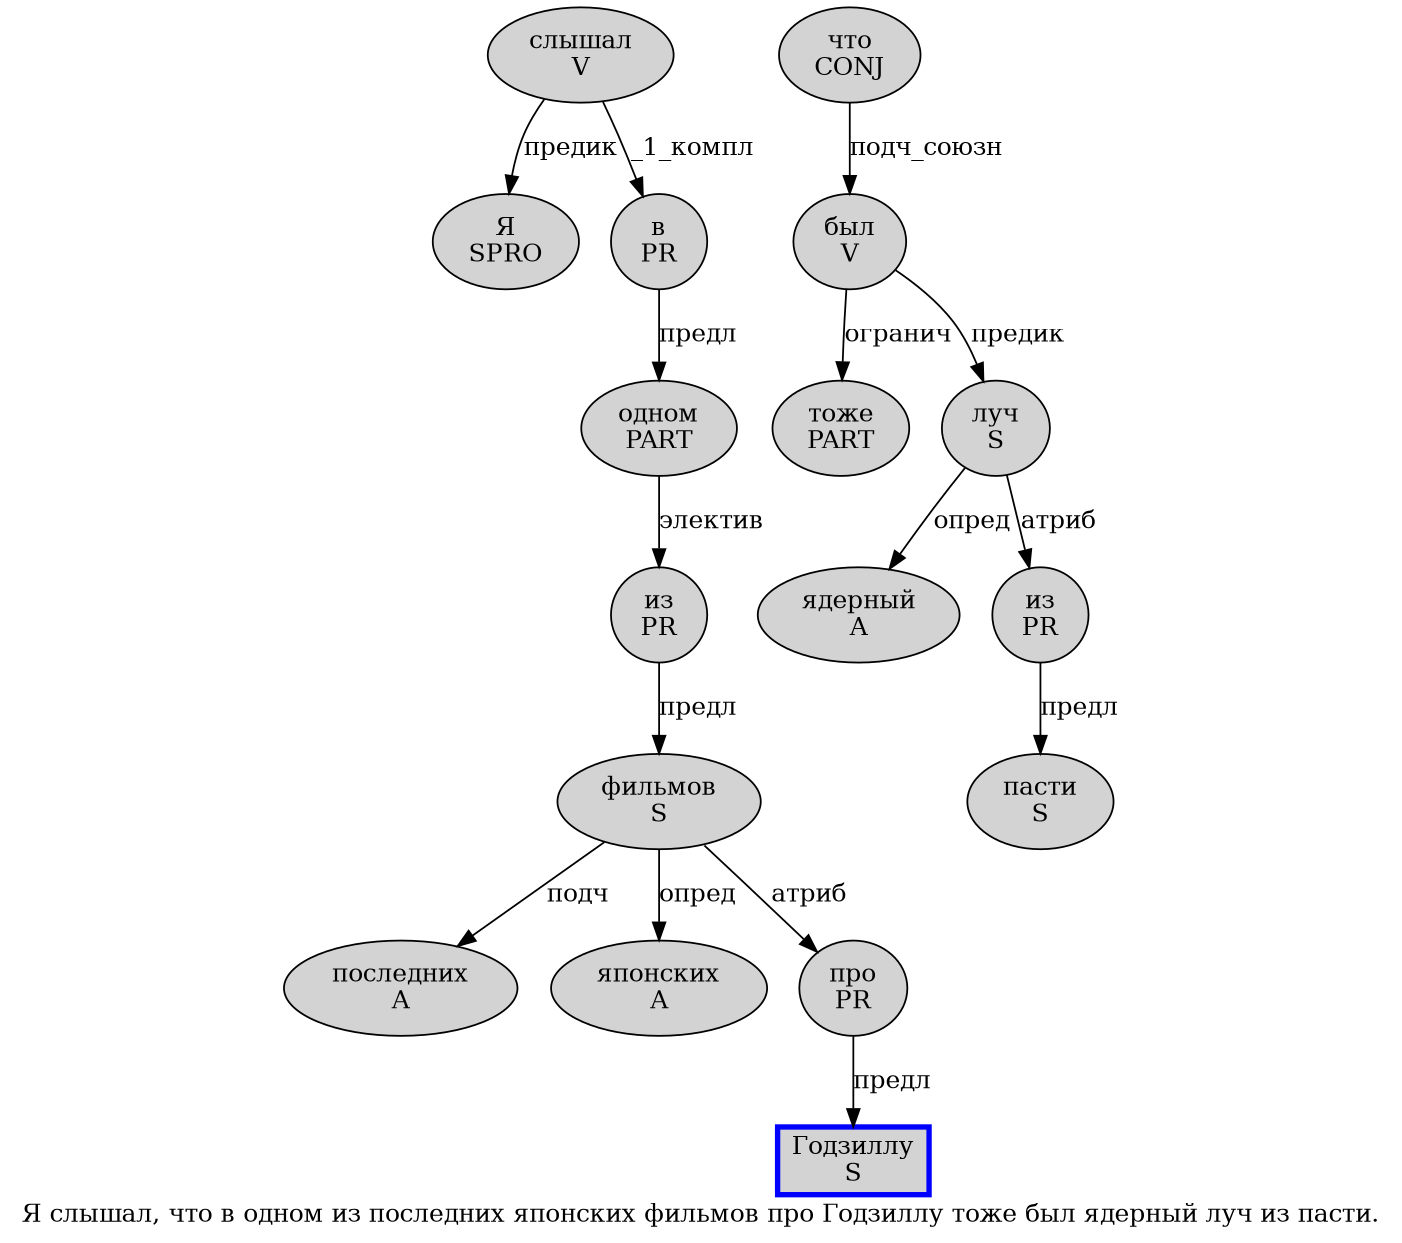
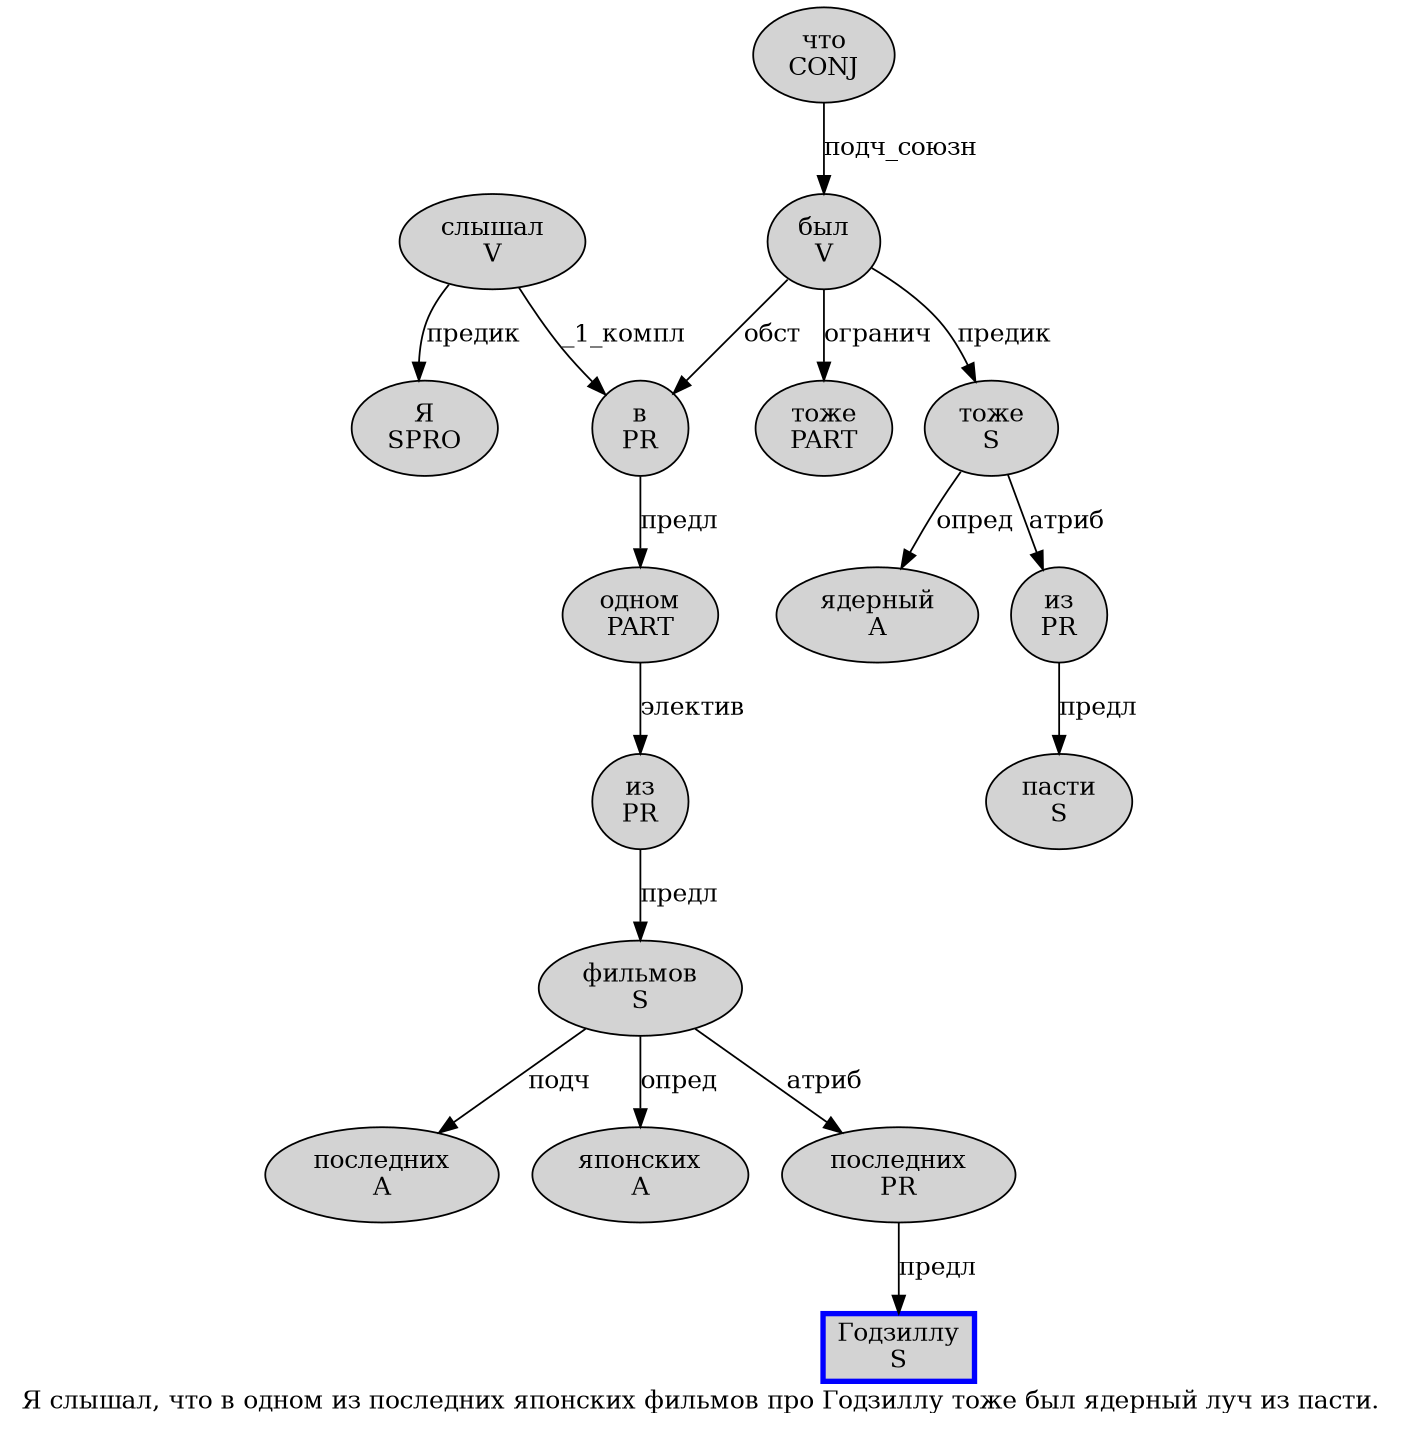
  digraph {
    label="Я слышал, что в одном из последних японских фильмов про Годзиллу тоже был ядерный луч из пасти."
    node [fillcolor=lightgray penwidth=1 shape=ellipse style=filled]
    n1 [label="Я\nSPRO"]
    n2 [label="слышал\nV"]
    n3 [label="в\nPR"]
    n4 [label="что\nCONJ"]
    n5 [label="был\nV"]
    n6 [label="тоже\nPART"]
-   n7 [label="луч\nS"]
+   n7 [label="тоже\nS"]
    n8 [label="одном\nPART"]
    n9 [label="из\nPR"]
    n10 [label="фильмов\nS"]
    n11 [label="последних\nA"]
    n12 [label="японских\nA"]
-   n13 [label="про\nPR"]
+   n13 [label="последних\nPR"]
    n14 [color=blue label="Годзиллу\nS" penwidth=3 shape=box]
    n15 [label="ядерный\nA"]
    n16 [label="из\nPR"]
    n17 [label="пасти\nS"]
    n2 -> n1 [label="предик"]
    n2 -> n3 [label="_1_компл"]
    n3 -> n8 [label="предл"]
    n4 -> n5 [label="подч_союзн"]
+   n5 -> n3 [label="обст"]
    n5 -> n6 [label="огранич"]
    n5 -> n7 [label="предик"]
    n7 -> n15 [label="опред"]
    n7 -> n16 [label="атриб"]
    n8 -> n9 [label="электив"]
    n9 -> n10 [label="предл"]
    n10 -> n11 [label="подч"]
    n10 -> n12 [label="опред"]
    n10 -> n13 [label="атриб"]
    n13 -> n14 [label="предл"]
    n16 -> n17 [label="предл"]
  }
